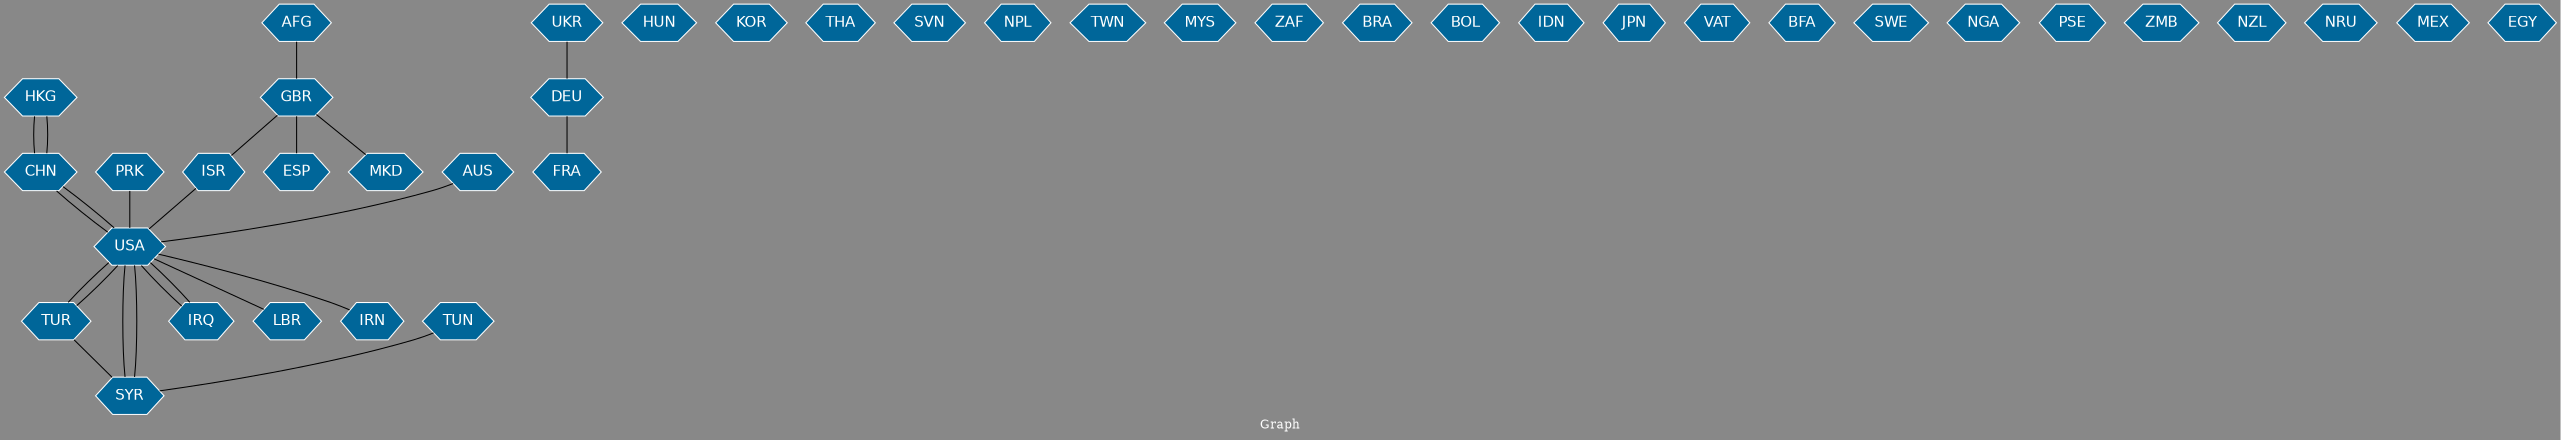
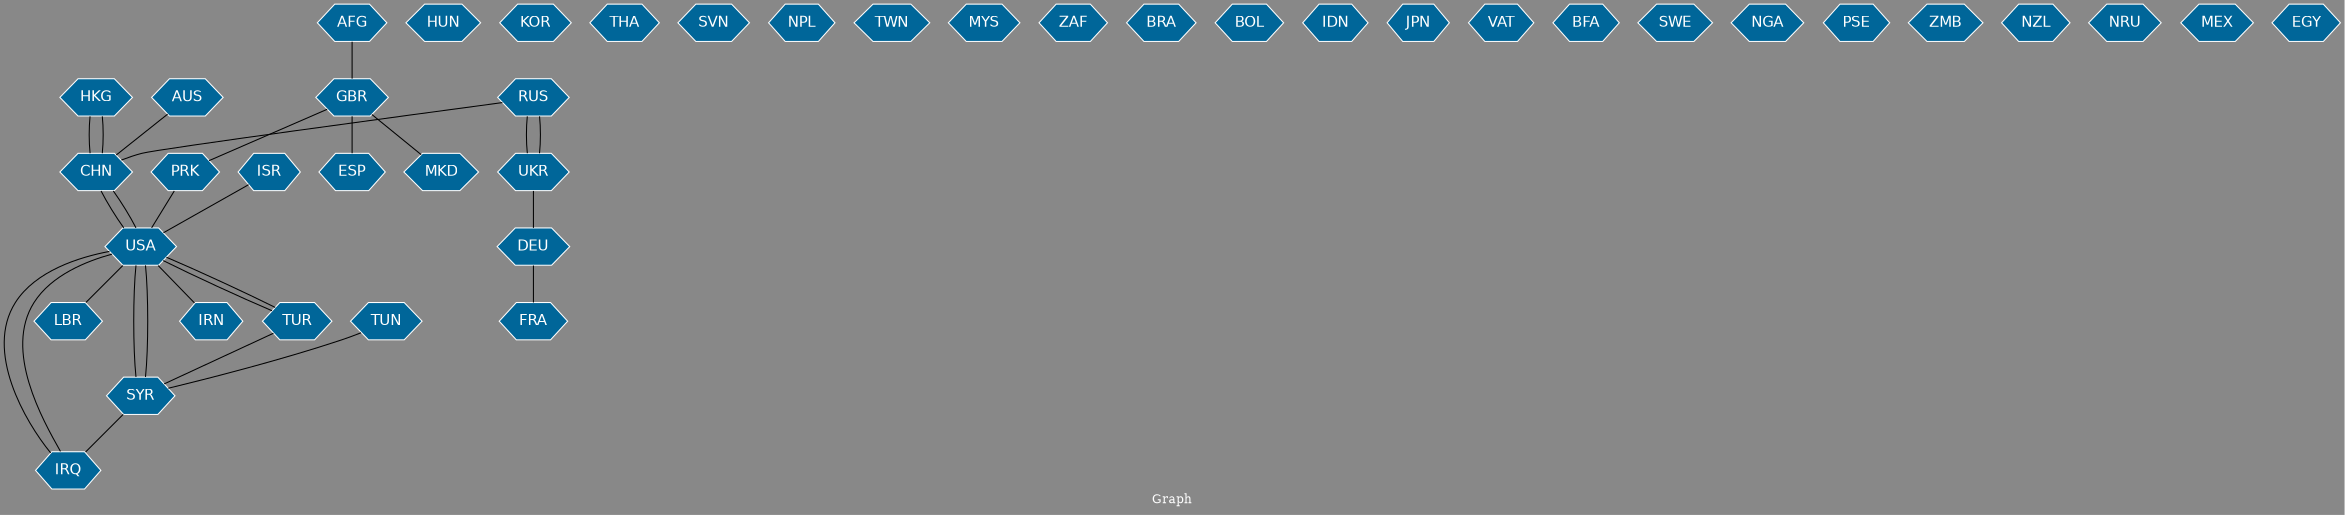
  graph {
    bgcolor="#888888"
    fontcolor=white
    fontsize=12
    label="Graph"
    node [color=white fillcolor="#006699" fontcolor=white fontname=Helvetica shape=hexagon style=filled]
    edge [arrowhead=open color=black fontcolor=white fontname=Courier fontsize=12 weight=1]
    n1 [label=HKG]
    n2 [label=CHN]
    n3 [label=USA]
    n4 [label=TUR]
    n5 [label=SYR]
    n6 [label=IRQ]
    n7 [label=LBR]
    n8 [label=IRN]
    n9 [label=PRK]
+   n10 [label=RUS]
    n11 [label=UKR]
    n12 [label=DEU]
    n13 [label=FRA]
    n14 [label=HUN]
    n15 [label=KOR]
    n16 [label=THA]
    n17 [label=SVN]
    n18 [label=NPL]
    n19 [label=ISR]
    n20 [label=GBR]
    n21 [label=ESP]
    n22 [label=MKD]
    n23 [label=AUS]
    n24 [label=TWN]
    n25 [label=MYS]
    n26 [label=ZAF]
    n27 [label=BRA]
    n28 [label=TUN]
    n29 [label=BOL]
    n30 [label=IDN]
    n31 [label=AFG]
    n32 [label=JPN]
    n33 [label=VAT]
    n34 [label=BFA]
    n35 [label=SWE]
    n36 [label=NGA]
    n37 [label=PSE]
    n38 [label=ZMB]
    n39 [label=NZL]
    n40 [label=NRU]
    n41 [label=MEX]
    n42 [label=EGY]
    n1 -- n2
    n2 -- n1
    n2 -- n3
    n3 -- n2
    n3 -- n4
    n3 -- n5
    n3 -- n6
    n3 -- n7
    n3 -- n8 [weight=2]
    n4 -- n3 [weight=2]
    n4 -- n5
    n5 -- n3 [weight=2]
+   n5 -- n6 [weight=2]
    n6 -- n3
    n9 -- n3
+   n10 -- n2
+   n10 -- n11 [weight=2]
+   n11 -- n10
    n11 -- n12
    n12 -- n13
    n19 -- n3
-   n20 -- n19
+   n20 -- n9
    n20 -- n21
    n20 -- n22
-   n23 -- n3
+   n23 -- n2
    n28 -- n5
    n31 -- n20 [weight=2]
  }
